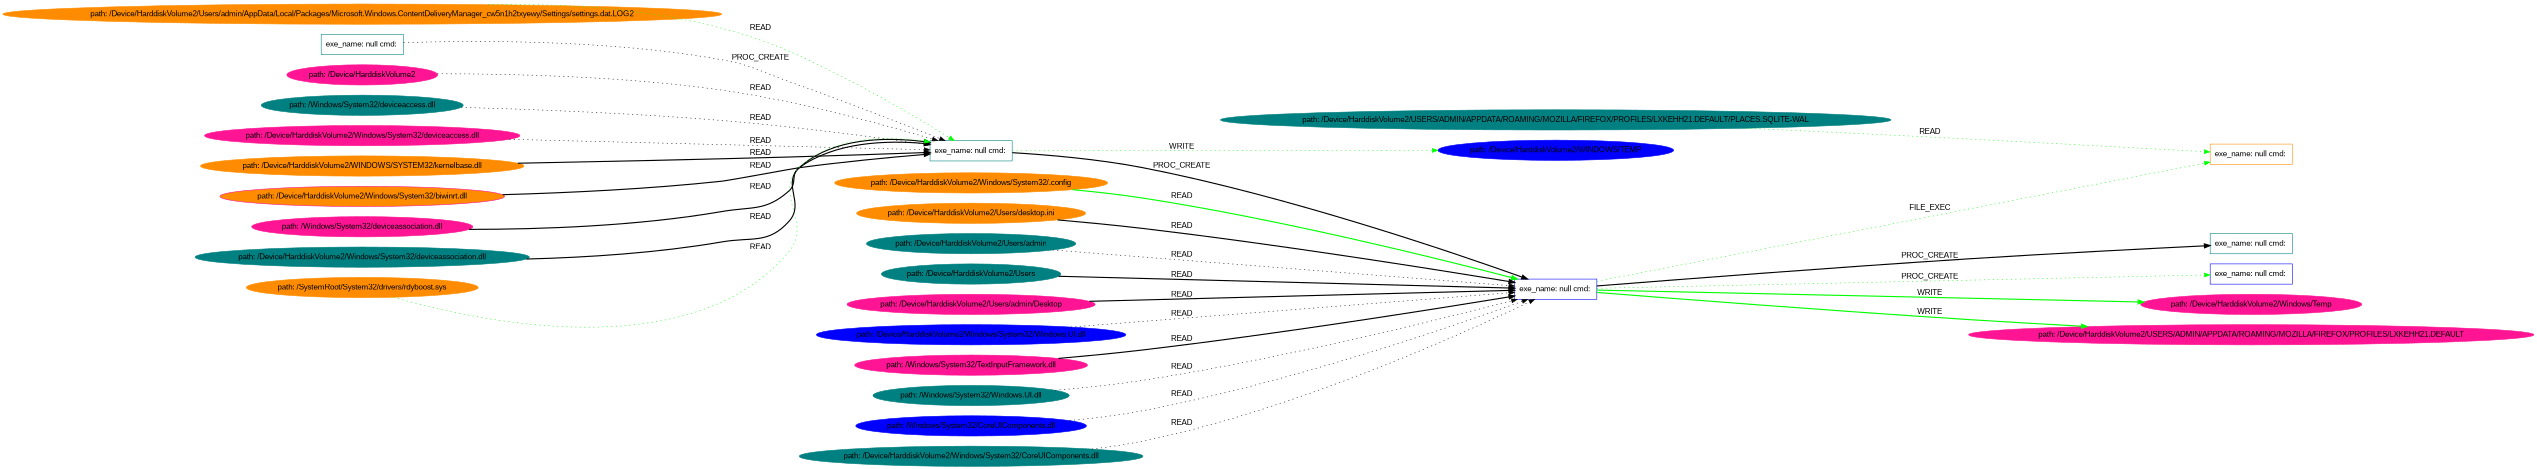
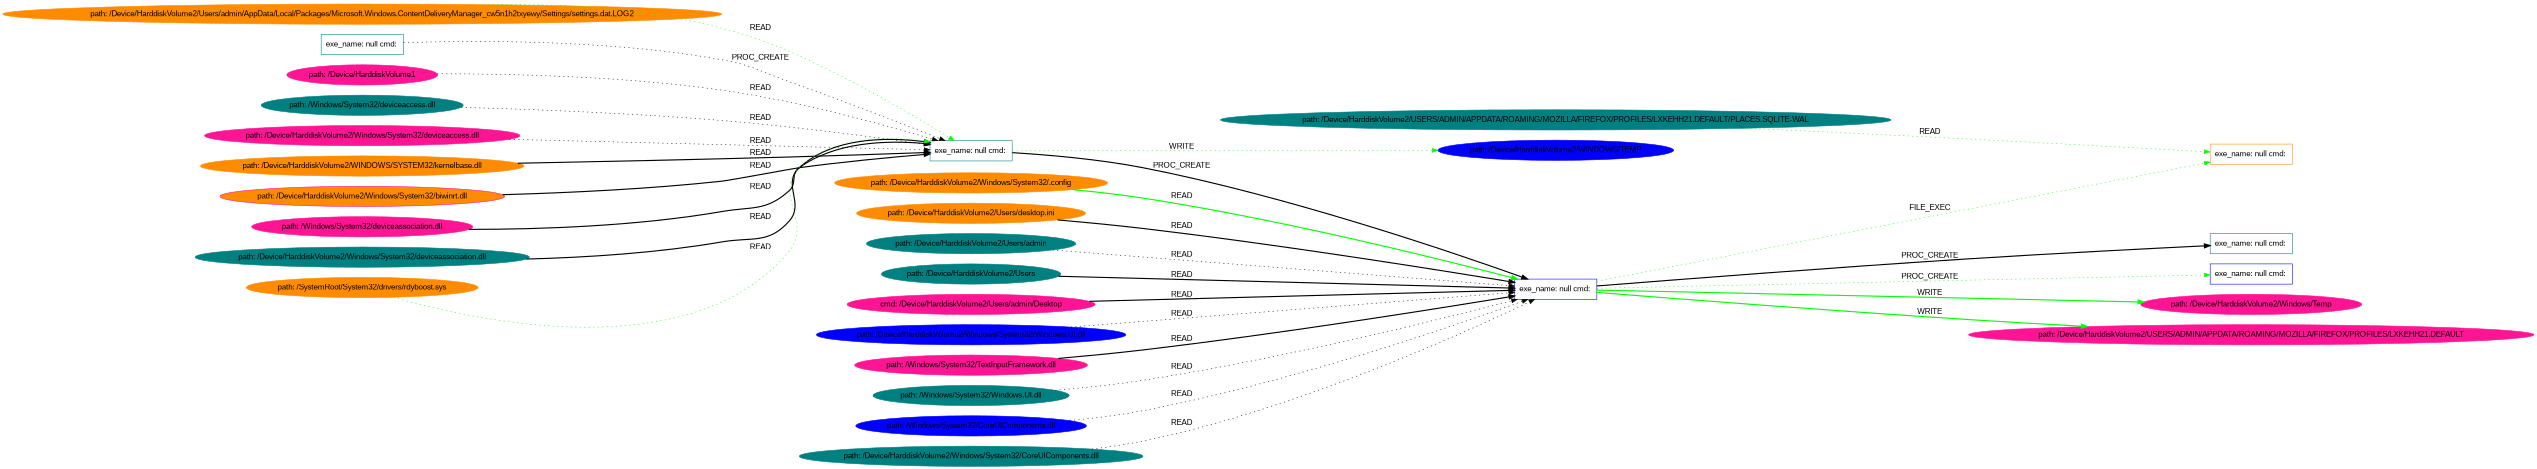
  digraph {
    fontname="Liberation Sans"
    rankdir=LR
    node [color=teal fontname="Liberation Sans" shape=oval style=filled]
    edge [color=black fontname="Liberation Sans" style=dotted]
    n1 [color=blue label="exe_name: null cmd: " shape=box style=solid]
    n2 [color=darkorange label="exe_name: null cmd: " shape=box style=solid]
    n3 [label="exe_name: null cmd: " shape=box style=solid]
    n4 [color=blue label="exe_name: null cmd: " shape=box style=solid]
    n5 [color=deeppink label="path: /Device/HarddiskVolume2/Windows/Temp"]
    n6 [color=deeppink label="path: /Device/HarddiskVolume2/USERS/ADMIN/APPDATA/ROAMING/MOZILLA/FIREFOX/PROFILES/LXKEHH21.DEFAULT"]
    n7 [color=darkorange label="path: /Device/HarddiskVolume2/Users/admin/AppData/Local/Packages/Microsoft.Windows.ContentDeliveryManager_cw5n1h2txyewy/Settings/settings.dat.LOG2"]
    n8 [label="exe_name: null cmd: " shape=box style=solid]
    n9 [color=blue label="path: /Device/HarddiskVolume2/WINDOWS/TEMP"]
    n10 [color=darkorange label="path: /Device/HarddiskVolume2/Windows/System32/.config"]
    n11 [label="exe_name: null cmd: " shape=box style=solid]
-   n12 [color=deeppink label="path: /Device/HarddiskVolume2"]
+   n12 [color=deeppink label="path: /Device/HarddiskVolume1"]
    n13 [label="path: /Windows/System32/deviceaccess.dll"]
    n14 [color=deeppink label="path: /Device/HarddiskVolume2/Windows/System32/deviceaccess.dll"]
    n15 [color=darkorange label="path: /Device/HarddiskVolume2/WINDOWS/SYSTEM32/kernelbase.dll"]
    n16 [color=deeppink fillcolor=darkorange label="path: /Device/HarddiskVolume2/Windows/System32/biwinrt.dll"]
    n17 [color=deeppink label="path: /Windows/System32/deviceassociation.dll"]
    n18 [label="path: /Device/HarddiskVolume2/Windows/System32/deviceassociation.dll"]
    n19 [color=darkorange label="path: /Device/HarddiskVolume2/Users/desktop.ini"]
    n20 [label="path: /Device/HarddiskVolume2/Users/admin"]
    n21 [label="path: /Device/HarddiskVolume2/Users"]
-   n22 [color=deeppink label="path: /Device/HarddiskVolume2/Users/admin/Desktop"]
+   n22 [color=deeppink label="cmd: /Device/HarddiskVolume2/Users/admin/Desktop"]
    n23 [color=blue label="path: /Device/HarddiskVolume2/Windows/System32/Windows.UI.dll"]
    n24 [color=deeppink label="path: /Windows/System32/TextInputFramework.dll"]
    n25 [label="path: /Windows/System32/Windows.UI.dll"]
    n26 [color=blue label="path: /Windows/System32/CoreUIComponents.dll"]
    n27 [label="path: /Device/HarddiskVolume2/Windows/System32/CoreUIComponents.dll"]
    n28 [color=darkorange label="path: /SystemRoot/System32/drivers/rdyboost.sys"]
    n29 [label="path: /Device/HarddiskVolume2/USERS/ADMIN/APPDATA/ROAMING/MOZILLA/FIREFOX/PROFILES/LXKEHH21.DEFAULT/PLACES.SQLITE-WAL"]
    n1 -> n2 [color=green label=FILE_EXEC]
    n1 -> n3 [label=PROC_CREATE style=bold]
    n1 -> n4 [color=green label=PROC_CREATE]
    n1 -> n5 [color=green label=WRITE style=bold]
    n1 -> n6 [color=green label=WRITE style=bold]
    n7 -> n8 [color=green label=READ]
    n8 -> n1 [label=PROC_CREATE style=bold]
    n8 -> n9 [color=green label=WRITE]
    n10 -> n1 [color=green label=READ style=bold]
    n11 -> n8 [label=PROC_CREATE]
    n12 -> n8 [label=READ]
    n13 -> n8 [label=READ]
    n14 -> n8 [label=READ]
    n15 -> n8 [label=READ style=bold]
    n16 -> n8 [label=READ style=bold]
    n17 -> n8 [label=READ style=bold]
    n18 -> n8 [label=READ style=bold]
    n19 -> n1 [label=READ style=bold]
    n20 -> n1 [label=READ]
    n21 -> n1 [label=READ style=bold]
    n22 -> n1 [label=READ style=bold]
    n23 -> n1 [label=READ]
    n24 -> n1 [label=READ style=bold]
    n25 -> n1 [label=READ]
    n26 -> n1 [label=READ]
    n27 -> n1 [label=READ]
    n28 -> n8 [color=green label=READ]
    n29 -> n2 [color=green label=READ]
  }
